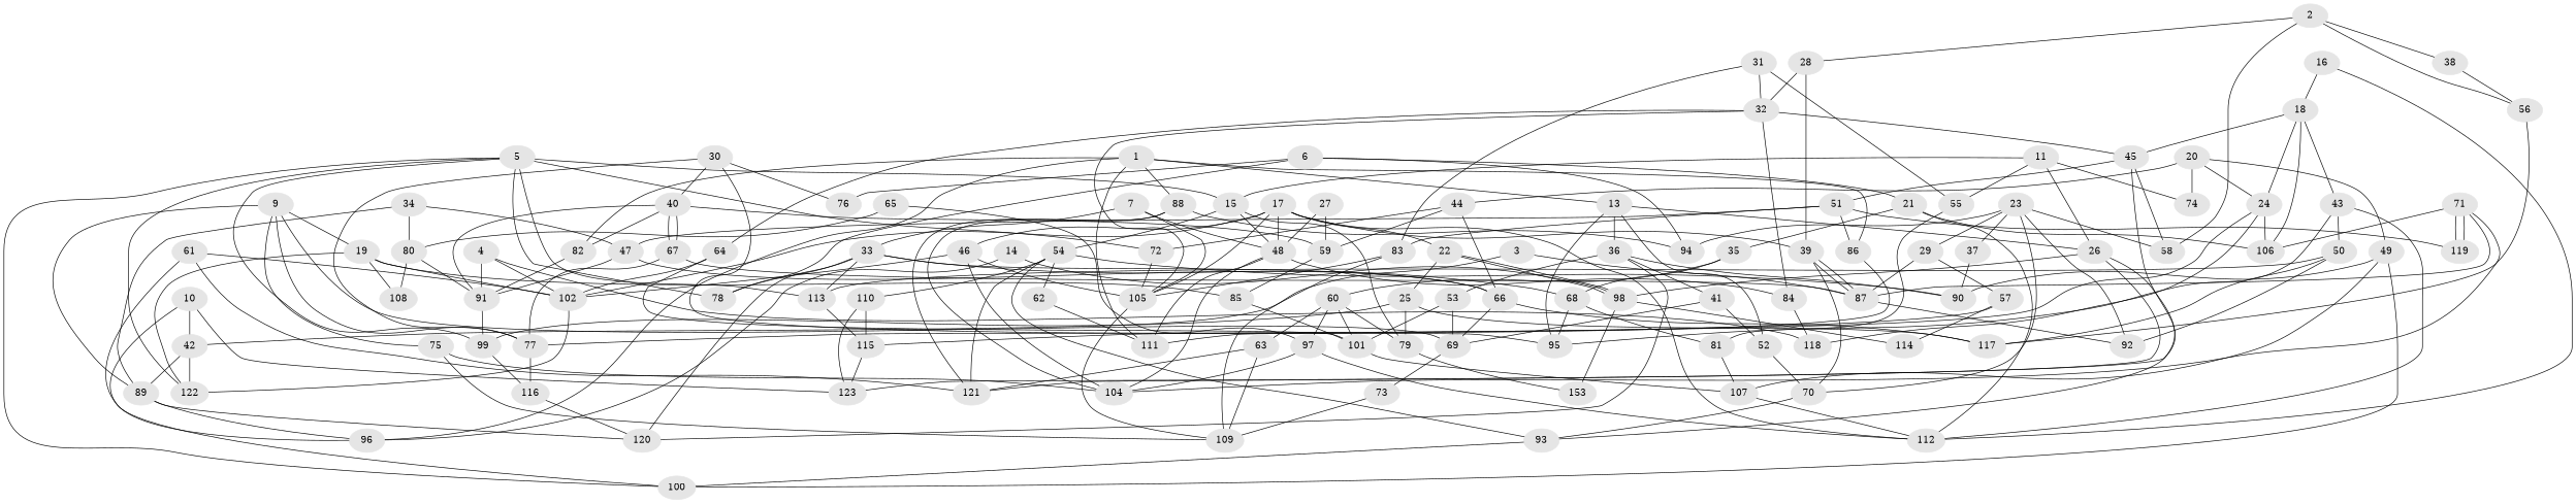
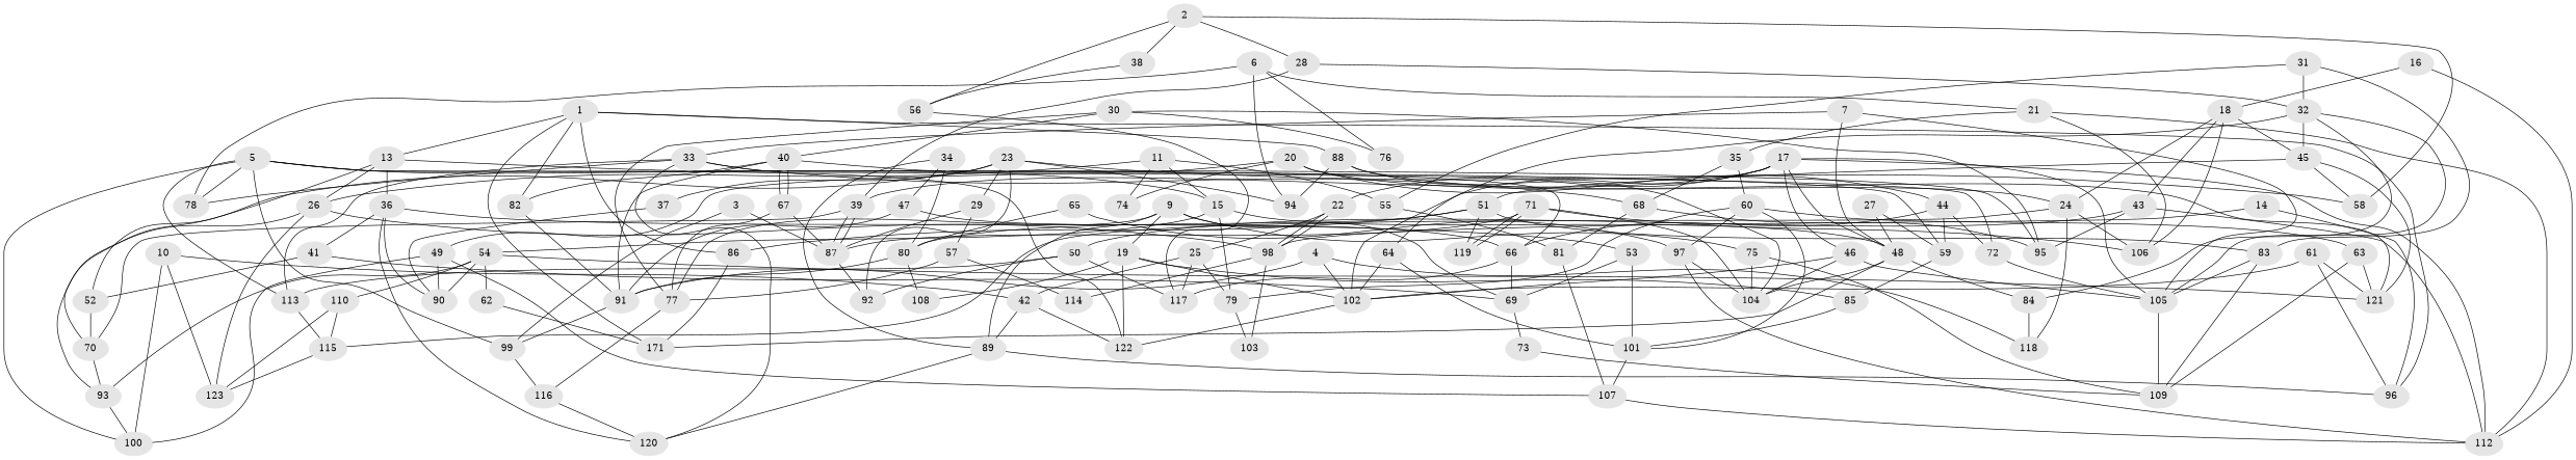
  graph {
    node [color=gray90 style=filled]
    1
    13
    82
    86
    88
    96
-   111
+   111 [label=171]
    26
    36
    52
    95
    91
    94
    121
    104
    2
    28
    38
    56
    58
    39
    32
    117
    3
    87
    99
    92
    116
    4
    102
    118
    122
    5
    15
    72
    78
    100
    113
    48
    54
    79
    105
    115
    6
    21
    76
    112
    106
    35
    7
    33
    66
    68
    120
    84
    109
    23
    29
    37
    70
    27
    59
    9
    19
    69
    75
    77
    89
    85
    108
    73
    10
    42
    123
    11
    55
    74
    98
    93
    81
    22
    25
    65
    80
    97
    41
    53
    90
    14
    114
-   103 [label=153]
+   103
    62
    110
    16
    18
    24
    43
    45
    17
    46
    50
    51
    101
    20
    44
    49
    107
    60
    57
    64
    30
    40
    67
    31
    83
    34
    47
    63
    119
    61
    71
    1 -- 13
    1 -- 82
    1 -- 86
    1 -- 88
    1 -- 96
    1 -- 111
    13 -- 26
    13 -- 36
    13 -- 52
    13 -- 95
    82 -- 91
    86 -- 111
    88 -- 94
    88 -- 121
    88 -- 104
    26 -- 123
    26 -- 98
    26 -- 93
    36 -- 120
    36 -- 41
    36 -- 53
    36 -- 90
    52 -- 70
    91 -- 99
    2 -- 28
    2 -- 38
    2 -- 56
    2 -- 58
    28 -- 39
    28 -- 32
    38 -- 56
    56 -- 117
    39 -- 87
    39 -- 87
    39 -- 70
    32 -- 105
    32 -- 84
    32 -- 45
    32 -- 64
    3 -- 87
    3 -- 99
    87 -- 92
    99 -- 116
    116 -- 120
    4 -- 91
    4 -- 102
    4 -- 118
    102 -- 122
    5 -- 99
    5 -- 122
    5 -- 15
    5 -- 72
    5 -- 78
    5 -- 100
    5 -- 113
    15 -- 48
    15 -- 54
    15 -- 79
    72 -- 105
    113 -- 115
    48 -- 111
    48 -- 104
    48 -- 84
    54 -- 121
    54 -- 93
    54 -- 90
    54 -- 62
    54 -- 110
    79 -- 103
    105 -- 109
    115 -- 123
    6 -- 94
    6 -- 78
    6 -- 21
    6 -- 76
    21 -- 112
    21 -- 106
    21 -- 35
    35 -- 68
    35 -- 60
    7 -- 48
    7 -- 105
    7 -- 33
    33 -- 78
    33 -- 113
    33 -- 66
    33 -- 68
    33 -- 120
    66 -- 117
    66 -- 69
    68 -- 95
    68 -- 81
    84 -- 118
    23 -- 94
    23 -- 58
    23 -- 92
    23 -- 29
    23 -- 37
    23 -- 70
    29 -- 87
    29 -- 57
    37 -- 90
    70 -- 93
    27 -- 48
    27 -- 59
    59 -- 85
    9 -- 19
    9 -- 69
    9 -- 75
    9 -- 77
    9 -- 89
    19 -- 102
    19 -- 122
    19 -- 85
    19 -- 108
    69 -- 73
    75 -- 104
    75 -- 109
    77 -- 116
    89 -- 96
    89 -- 120
    85 -- 101
    73 -- 109
    10 -- 100
    10 -- 42
    10 -- 123
    42 -- 122
    42 -- 89
    11 -- 26
    11 -- 15
    11 -- 55
    11 -- 74
    55 -- 81
    98 -- 114
    98 -- 103
    93 -- 100
    81 -- 107
    22 -- 98
    22 -- 98
    22 -- 25
    25 -- 117
    25 -- 79
    25 -- 42
    65 -- 80
    65 -- 97
    80 -- 91
    80 -- 108
    97 -- 104
    97 -- 112
    41 -- 52
    41 -- 69
    53 -- 69
    53 -- 101
    14 -- 96
    14 -- 98
    62 -- 111
    110 -- 115
    110 -- 123
    16 -- 112
    16 -- 18
    18 -- 106
    18 -- 24
    18 -- 43
    18 -- 45
    24 -- 118
    24 -- 115
    24 -- 106
    43 -- 95
    43 -- 112
    43 -- 50
    45 -- 121
    45 -- 58
    45 -- 51
    17 -- 39
    17 -- 102
    17 -- 48
    17 -- 105
    17 -- 112
    17 -- 22
    17 -- 46
    46 -- 104
    46 -- 102
    46 -- 105
    50 -- 117
    50 -- 92
    50 -- 113
    51 -- 86
-   51 -- 47
+   51 -- 80
    51 -- 83
    51 -- 119
    101 -- 107
    20 -- 74
    20 -- 24
    20 -- 44
    20 -- 49
    44 -- 72
    44 -- 66
    44 -- 59
    49 -- 100
    49 -- 90
    49 -- 107
    107 -- 112
    60 -- 79
    60 -- 97
    60 -- 101
    60 -- 63
    57 -- 77
    57 -- 114
    64 -- 102
    64 -- 101
    30 -- 95
    30 -- 76
    30 -- 77
    30 -- 40
    40 -- 82
    40 -- 91
    40 -- 59
    40 -- 67
    40 -- 67
    67 -- 87
    67 -- 77
    31 -- 32
    31 -- 55
    31 -- 83
    83 -- 105
    83 -- 109
    34 -- 89
    34 -- 80
    34 -- 47
    47 -- 91
    47 -- 66
    63 -- 121
    63 -- 109
    61 -- 96
    61 -- 121
    61 -- 102
    71 -- 104
    71 -- 87
    71 -- 106
    71 -- 119
    71 -- 119
  }
